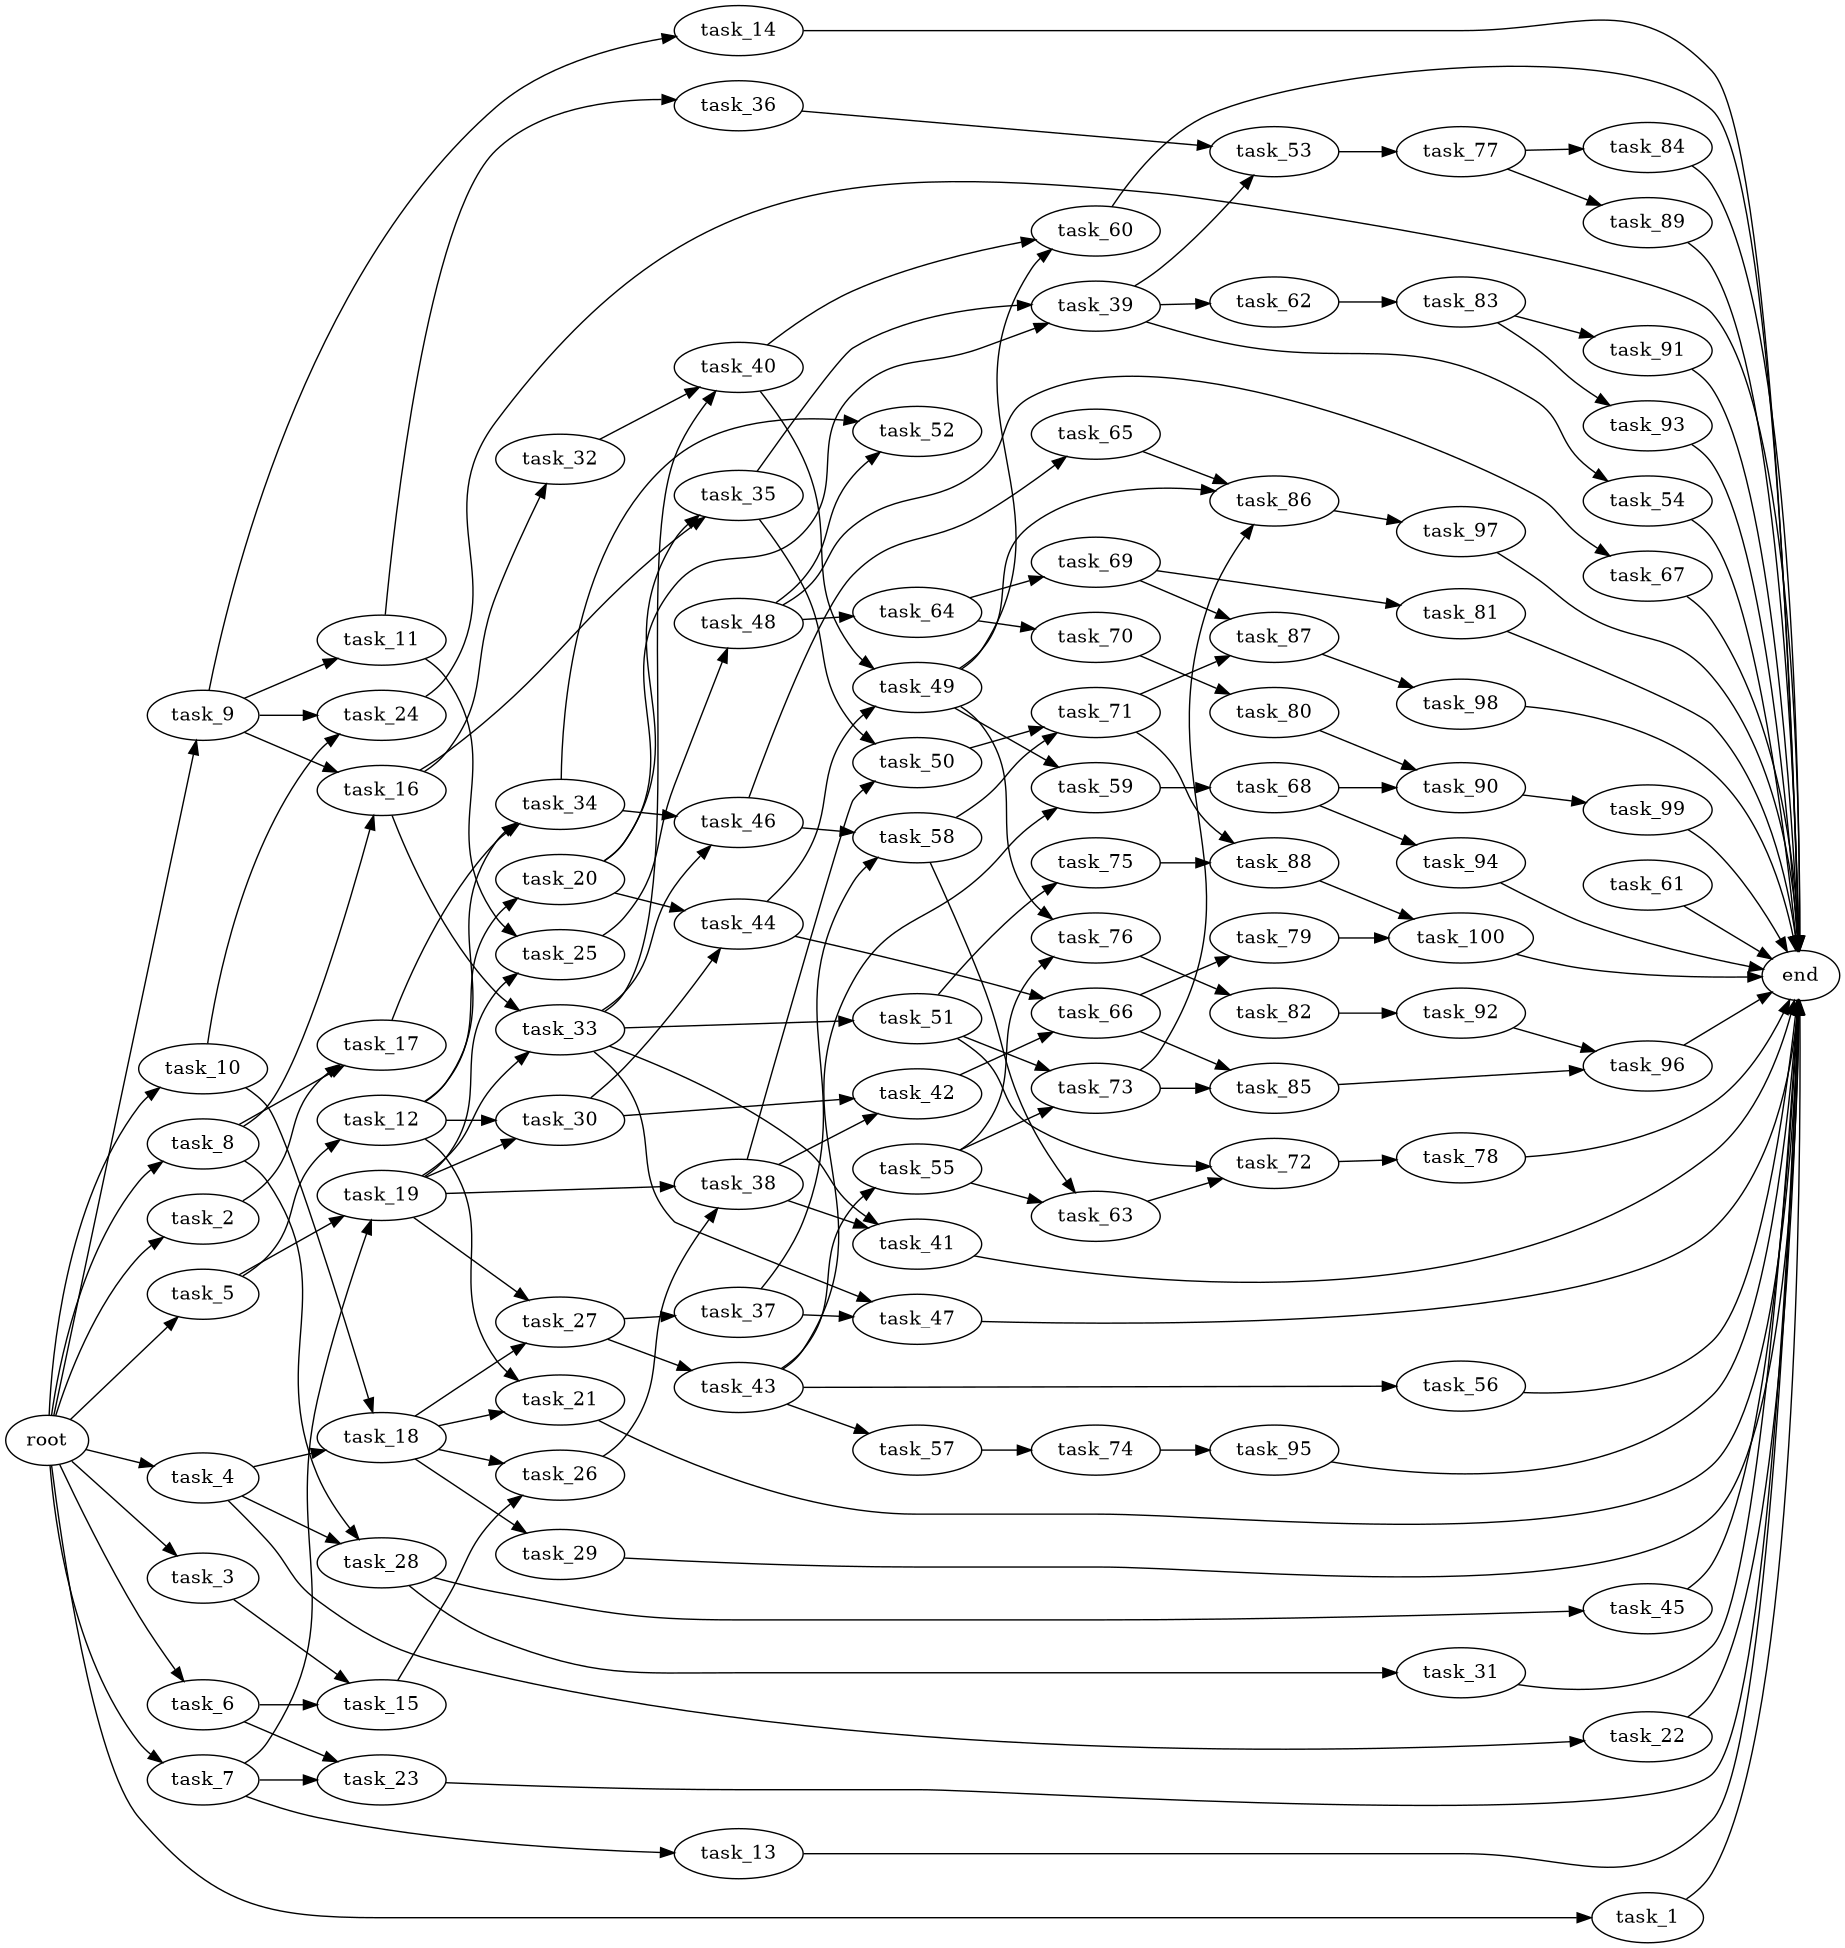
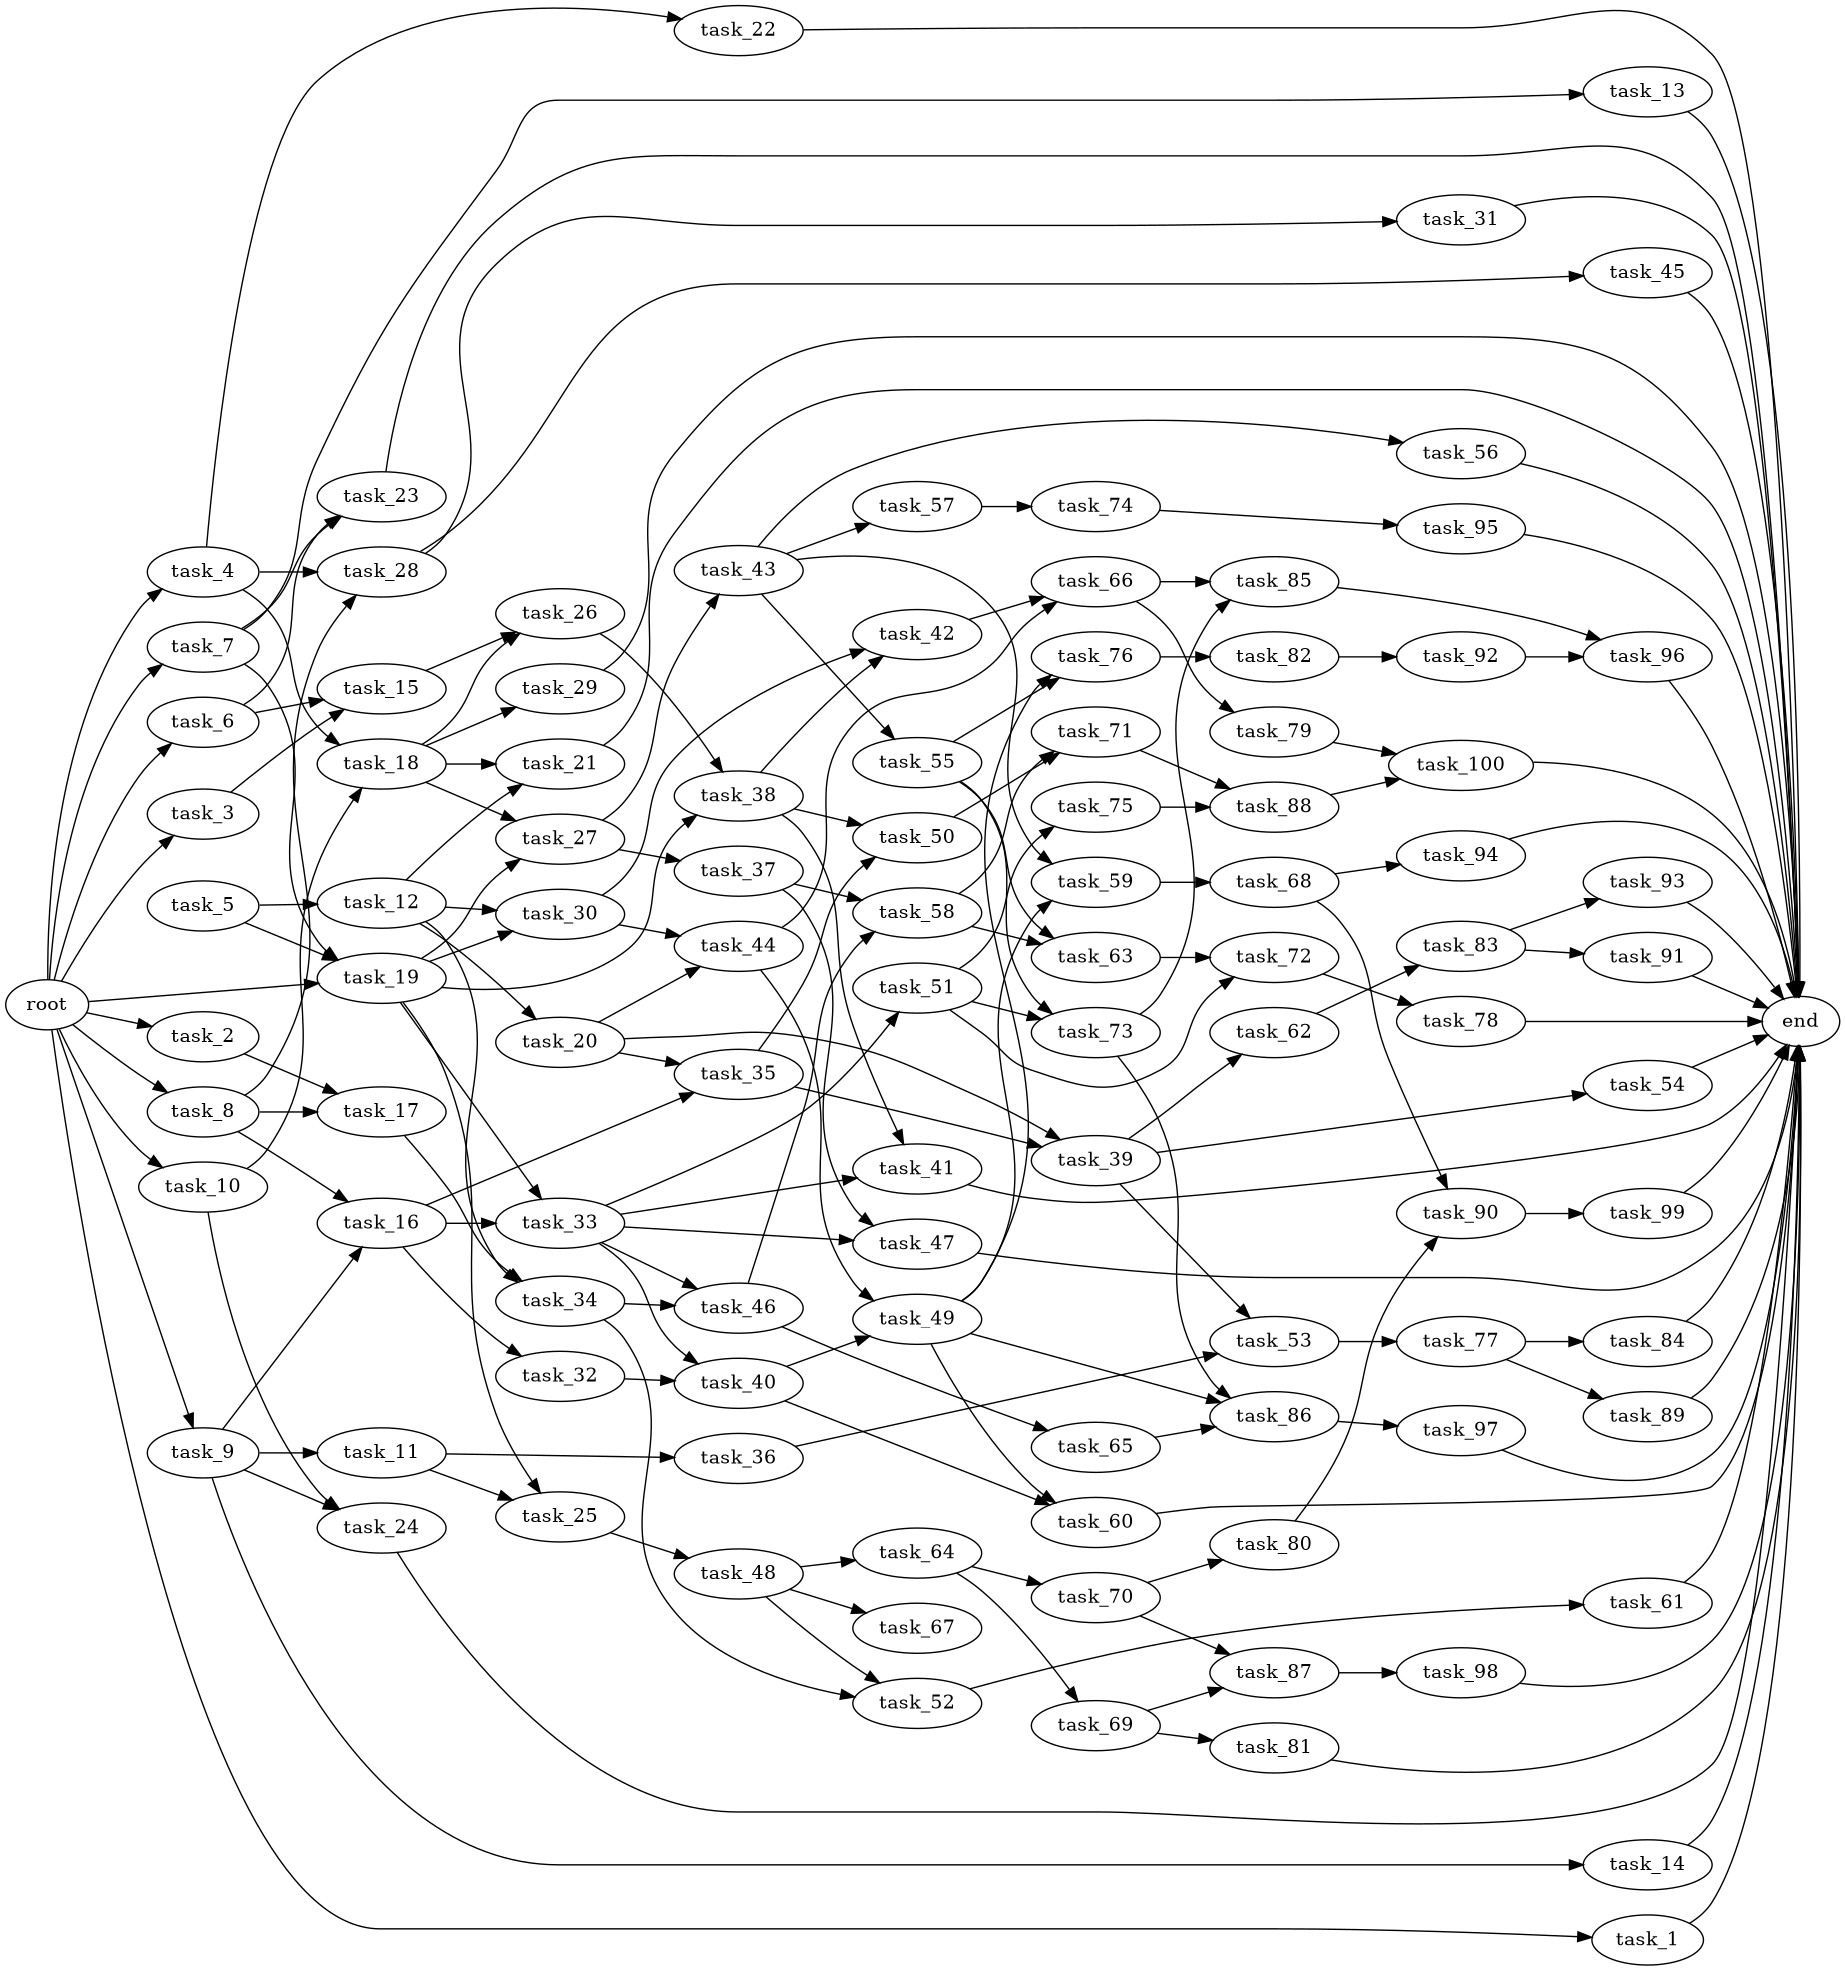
  digraph {
    rankdir=LR
    task_75
    task_88
    task_100
    end
    task_92
    task_96
    task_19
    task_25
    task_33
    task_27
    task_38
    task_30
    task_48
    task_47
    task_51
    task_40
    task_46
    task_41
    task_37
    task_43
    task_50
    task_42
    task_44
    task_68
    task_94
    task_90
    task_99
    task_71
    task_87
    task_98
    task_60
    task_73
    task_85
    task_86
    task_97
    task_31
    task_10
    task_18
    task_24
    task_21
    task_26
    task_29
    task_49
    task_59
    task_76
    task_65
    task_82
    task_12
    task_34
    task_20
    task_52
    task_35
    task_39
    task_79
    task_58
    task_63
    task_61
    task_66
    task_72
    task_78
    root
    task_7
    task_2
    task_5
    task_8
    task_9
    task_1
    task_6
    task_4
    task_3
    task_13
    task_23
    task_17
    task_16
    task_28
    task_11
    task_14
    task_15
    task_22
    task_56
    task_95
    task_32
    task_67
    task_64
    task_36
    task_53
    task_77
    task_55
    task_57
    task_89
    task_45
    task_69
    task_81
    task_70
    task_62
    task_83
    task_93
    task_91
    task_54
    task_74
    task_80
    task_84
    task_75 -> task_88
    task_88 -> task_100
    task_100 -> end
    task_92 -> task_96
    task_96 -> end
    task_19 -> task_25
    task_19 -> task_33
    task_19 -> task_27
    task_19 -> task_38
    task_19 -> task_30
    task_25 -> task_48
    task_33 -> task_47
    task_33 -> task_51
    task_33 -> task_40
    task_33 -> task_46
    task_33 -> task_41
    task_27 -> task_37
    task_27 -> task_43
    task_38 -> task_41
    task_38 -> task_50
    task_38 -> task_42
    task_30 -> task_42
    task_30 -> task_44
    task_48 -> task_52
    task_48 -> task_67
    task_48 -> task_64
    task_47 -> end
    task_51 -> task_75
    task_51 -> task_73
    task_51 -> task_72
    task_40 -> task_60
    task_40 -> task_49
    task_46 -> task_65
    task_46 -> task_58
    task_41 -> end
    task_37 -> task_47
    task_37 -> task_58
    task_43 -> task_59
    task_43 -> task_56
    task_43 -> task_55
    task_43 -> task_57
    task_50 -> task_71
    task_42 -> task_66
    task_44 -> task_49
    task_44 -> task_66
    task_68 -> task_94
    task_68 -> task_90
    task_94 -> end
    task_90 -> task_99
    task_99 -> end
    task_71 -> task_88
-   task_71 -> task_87
+   task_70 -> task_87
    task_87 -> task_98
    task_98 -> end
    task_60 -> end
    task_73 -> task_85
    task_73 -> task_86
    task_85 -> task_96
    task_86 -> task_97
    task_97 -> end
    task_31 -> end
    task_10 -> task_18
    task_10 -> task_24
    task_18 -> task_27
    task_18 -> task_21
    task_18 -> task_26
    task_18 -> task_29
    task_24 -> end
    task_21 -> end
    task_26 -> task_38
    task_29 -> end
    task_49 -> task_60
    task_49 -> task_86
    task_49 -> task_59
    task_49 -> task_76
    task_59 -> task_68
    task_76 -> task_82
    task_65 -> task_86
    task_82 -> task_92
    task_12 -> task_30
    task_12 -> task_21
    task_12 -> task_34
    task_12 -> task_20
    task_34 -> task_46
    task_34 -> task_52
    task_20 -> task_44
    task_20 -> task_35
    task_20 -> task_39
+   task_52 -> task_61
    task_35 -> task_50
    task_35 -> task_39
    task_39 -> task_53
    task_39 -> task_62
    task_39 -> task_54
    task_79 -> task_100
    task_58 -> task_71
    task_58 -> task_63
    task_63 -> task_72
    task_61 -> end
    task_66 -> task_85
    task_66 -> task_79
    task_72 -> task_78
    task_78 -> end
    root -> task_10
    root -> task_7
    root -> task_2
-   root -> task_5
+   root -> task_19
    root -> task_8
    root -> task_9
    root -> task_1
    root -> task_6
    root -> task_4
    root -> task_3
    task_7 -> task_19
    task_7 -> task_13
    task_7 -> task_23
    task_2 -> task_17
    task_5 -> task_19
    task_5 -> task_12
    task_8 -> task_17
    task_8 -> task_16
    task_8 -> task_28
    task_9 -> task_24
    task_9 -> task_16
    task_9 -> task_11
    task_9 -> task_14
    task_1 -> end
    task_6 -> task_23
    task_6 -> task_15
    task_4 -> task_18
    task_4 -> task_28
    task_4 -> task_22
    task_3 -> task_15
    task_13 -> end
    task_23 -> end
    task_17 -> task_34
    task_16 -> task_33
    task_16 -> task_35
    task_16 -> task_32
    task_28 -> task_31
    task_28 -> task_45
    task_11 -> task_25
    task_11 -> task_36
    task_14 -> end
    task_15 -> task_26
    task_22 -> end
    task_56 -> end
    task_95 -> end
    task_32 -> task_40
-   task_67 -> end
    task_64 -> task_69
    task_64 -> task_70
    task_36 -> task_53
    task_53 -> task_77
    task_77 -> task_89
    task_77 -> task_84
    task_55 -> task_73
    task_55 -> task_76
    task_55 -> task_63
    task_57 -> task_74
    task_89 -> end
    task_45 -> end
    task_69 -> task_87
    task_69 -> task_81
    task_81 -> end
    task_70 -> task_80
    task_62 -> task_83
    task_83 -> task_93
    task_83 -> task_91
    task_93 -> end
    task_91 -> end
    task_54 -> end
    task_74 -> task_95
    task_80 -> task_90
    task_84 -> end
  }
